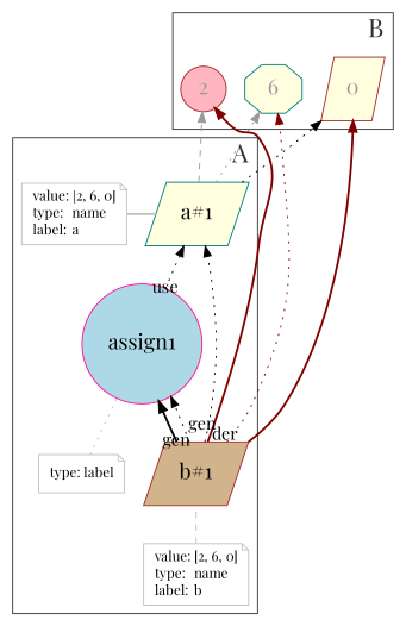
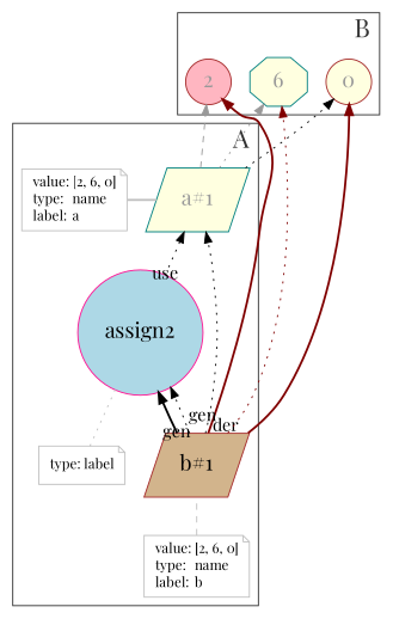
  digraph {
    fontname="Playfair Display"
    newrank=true
    rankdir=BT
    splines=spline
    node [color=gray fontname="Playfair Display" fontsize=20 shape=note style=filled]
    edge [fontname="Playfair Display" style=dotted]
-   n1 [color=teal fillcolor=lightyellow label="a#1" shape=parallelogram]
+   n1 [color=teal fillcolor=lightyellow label="a#1" shape=parallelogram fontcolor="#999999"]
    n2 [fontcolor=black fontsize=13 label=<<TABLE cellpadding="0" border="0"> 	<TR> 	    <TD align="left">value:</TD> 	    <TD align="left">[2, 6, 0]</TD> 	</TR> 	<TR> 	    <TD align="left">type:</TD> 	    <TD align="left">name</TD> 	</TR> 	<TR> 	    <TD align="left">label:</TD> 	    <TD align="left">a</TD> 	</TR> </TABLE>> style=""]
    n3 [color=brown fillcolor=lightpink fontcolor="#999999" label=2 shape=circle]
    n4 [color=teal fillcolor=lightyellow fontcolor="#999999" label=6 shape=octagon]
-   n5 [color=brown fillcolor=lightyellow fontcolor="#999999" label=0 shape=parallelogram]
+   n5 [color=brown fillcolor=lightyellow fontcolor="#999999" label=0 shape=circle]
    n6 [color=brown fillcolor=tan label="b#1" shape=parallelogram]
-   n7 [color=deeppink fillcolor=lightblue label=assign1 shape=circle sides=4]
+   n7 [color=deeppink fillcolor=lightblue label=assign2 shape=circle sides=4]
    n8 [fontcolor=black fontsize=13 label=<<TABLE cellpadding="0" border="0"> 	<TR> 	    <TD align="left">value:</TD> 	    <TD align="left">[2, 6, 0]</TD> 	</TR> 	<TR> 	    <TD align="left">type:</TD> 	    <TD align="left">name</TD> 	</TR> 	<TR> 	    <TD align="left">label:</TD> 	    <TD align="left">b</TD> 	</TR> </TABLE>> style=""]
    n9 [fontcolor=black fontsize=13 label=<<TABLE cellpadding="0" border="0"> 	<TR> 	    <TD align="left">type:</TD> 	    <TD align="left">label</TD> 	</TR> </TABLE>> style=""]
    subgraph sub_1 {
      rank=same
      n1
      n2
    }
    subgraph sub_2 {
      rank=same
      n3
      n4
      n5
    }
    subgraph cluster_3 {
      color="#333333"
      fontcolor="#333333"
      fontsize=24
      label=A
      labeljust=r
      labelloc=b
      n1
      n2
      n6
      n7
      n8
      n9
    }
    subgraph cluster_4 {
      color="#333333"
      fontcolor="#333333"
      fontsize=24
      label=B
      labeljust=r
      labelloc=b
      n3
      n4
      n5
    }
    n1 -> n3 [color="#999999" fontcolor="#999999" style=dashed]
    n1 -> n4 [color="#999999" fontcolor="#999999"]
    n1 -> n5 [color=black fontcolor="#999999"]
    n2 -> n1 [arrowhead=none color=gray style=bold]
    n4 -> n3 [style=invis]
    n5 -> n4 [style=invis]
    n6 -> n1 [dist=2 labelangle=60.0 labeldistance=2 labelfontsize=16 rotation=20 taillabel=der]
    n6 -> n3 [color="#800000" fontcolor="#800000" style=bold]
    n6 -> n4 [color="#800000" fontcolor="#800000"]
    n6 -> n5 [color="#800000" fontcolor="#800000" style=bold]
    n6 -> n7 [dist=0 labelangle=60.0 labeldistance=0 labelfontsize=16 rotation=20 style=bold taillabel=gen]
    n6 -> n7 [dist=2 labelangle=60.0 labeldistance=2 labelfontsize=16 rotation=20 taillabel=gen]
    n7 -> n1 [dist=0 labelangle=60.0 labeldistance=0 labelfontsize=16 rotation=20 taillabel=use]
    n8 -> n6 [arrowhead=none color=gray style=dashed]
    n9 -> n7 [arrowhead=none color=gray]
  }
